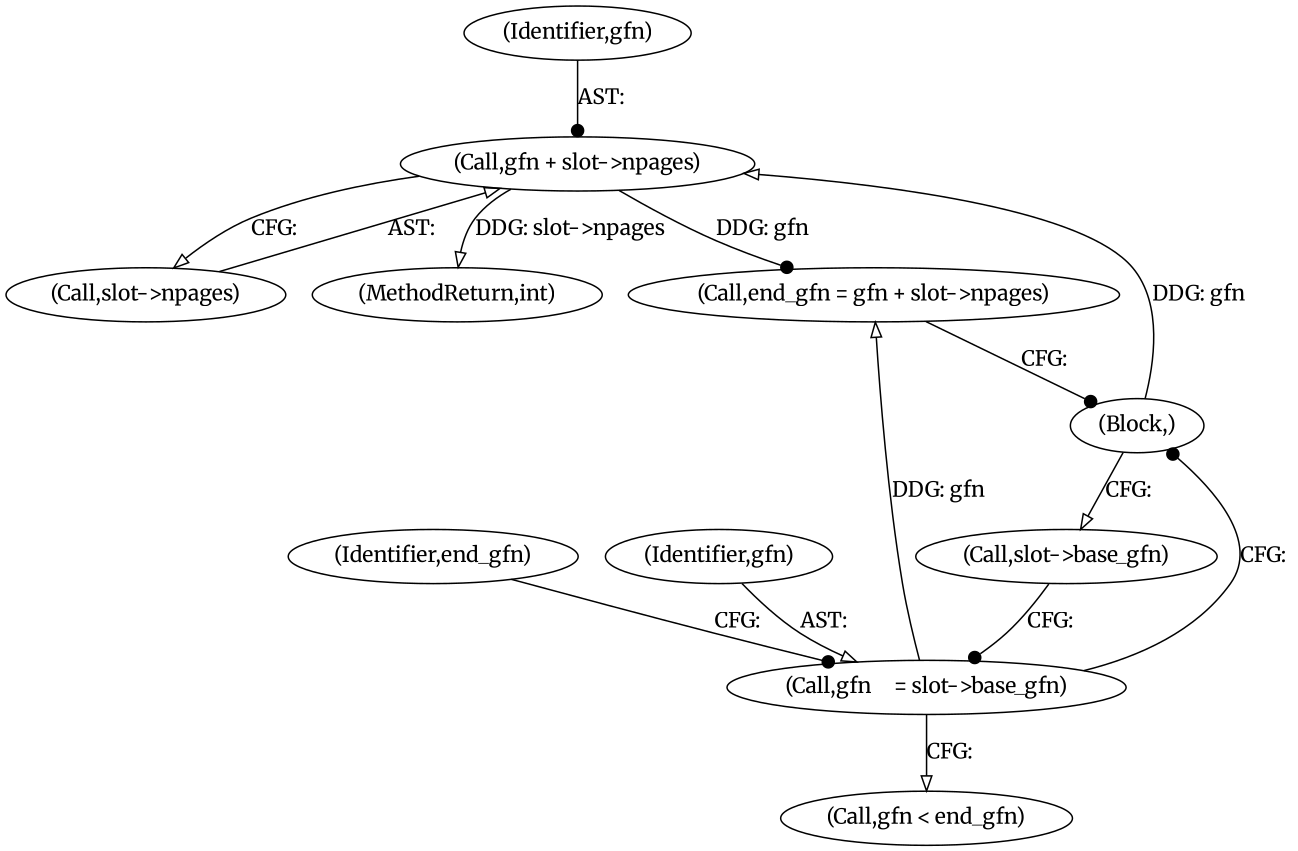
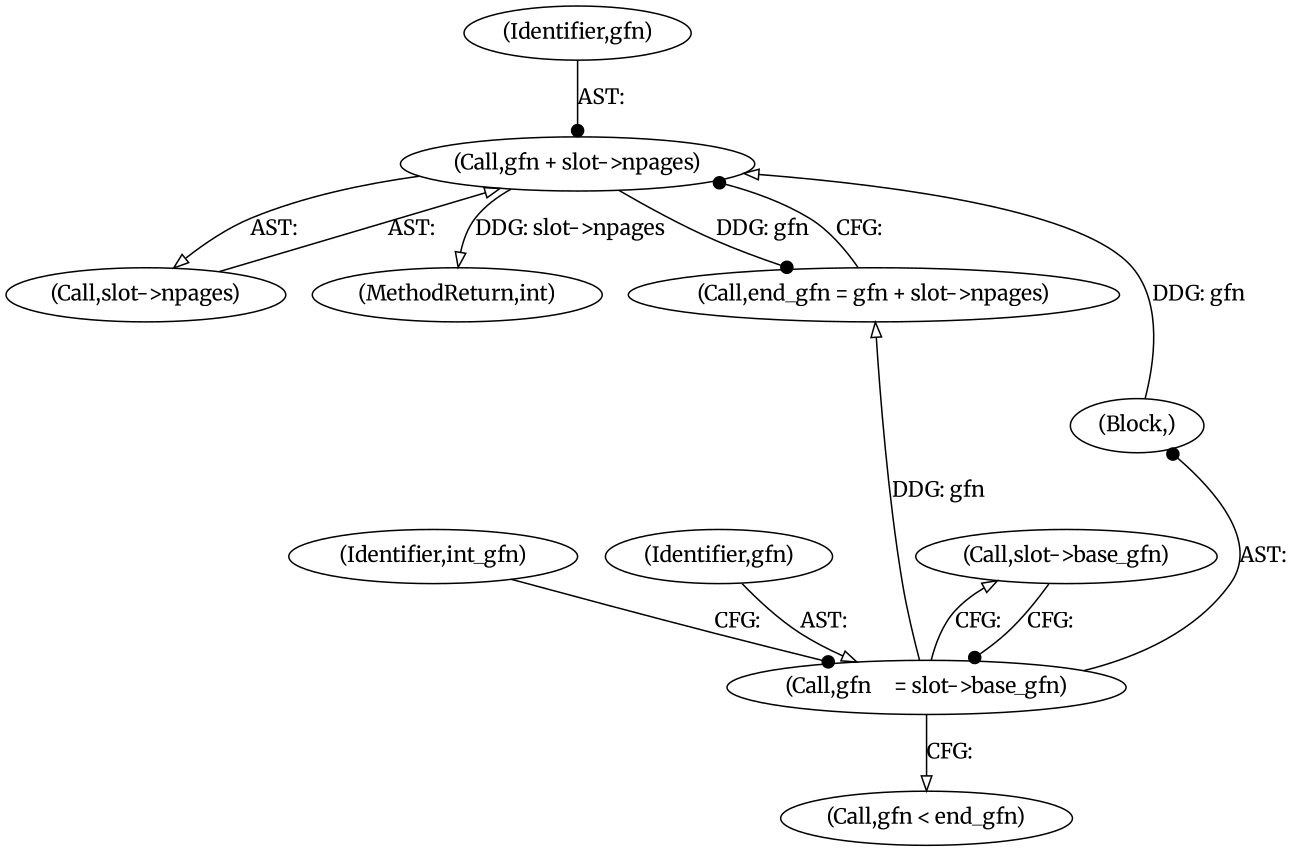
  digraph {
    fontname=Merriweather
    node [fontname=Merriweather]
    edge [arrowhead=onormal fontname=Merriweather]
    n1 [label="(Call,gfn + slot->npages)"]
    n2 [label="(Call,slot->npages)"]
    n3 [label="(MethodReturn,int)"]
    n4 [label="(Call,end_gfn = gfn + slot->npages)"]
    n5 [label="(Call,gfn     = slot->base_gfn)"]
    n6 [label="(Call,gfn < end_gfn)"]
    n7 [label="(Block,)"]
    n8 [label="(Call,slot->base_gfn)"]
    n9 [label="(Identifier,gfn)"]
-   n10 [label="(Identifier,end_gfn)"]
+   n10 [label="(Identifier,int_gfn)"]
    n11 [label="(Identifier,gfn)"]
-   n1 -> n2 [label="CFG: "]
+   n1 -> n2 [label="AST: "]
    n1 -> n3 [label="DDG: slot->npages"]
    n1 -> n4 [arrowhead=dot label="DDG: gfn"]
    n2 -> n1 [label="AST: "]
-   n4 -> n7 [arrowhead=dot label="CFG: "]
+   n4 -> n1 [arrowhead=dot label="CFG: "]
    n5 -> n4 [label="DDG: gfn"]
    n5 -> n6 [label="CFG: "]
-   n5 -> n7 [arrowhead=dot label="CFG: "]
-   n7 -> n8 [label="CFG: "]
+   n5 -> n7 [arrowhead=dot label="AST: "]
+   n5 -> n8 [label="CFG: "]
    n7 -> n1 [label="DDG: gfn"]
    n8 -> n5 [arrowhead=dot label="CFG: "]
    n9 -> n1 [arrowhead=dot label="AST: "]
    n10 -> n5 [arrowhead=dot label="CFG: "]
    n11 -> n5 [label="AST: "]
  }
